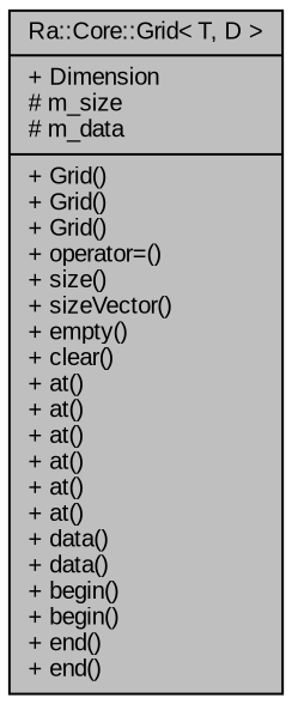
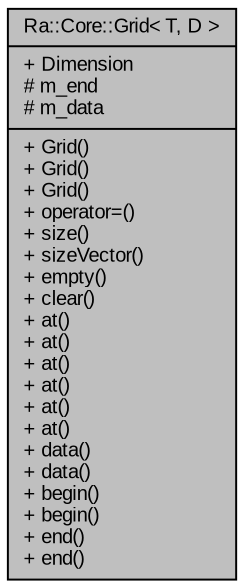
  digraph {
    fontname="Liberation Sans"
-   n1 [color=black fillcolor=grey75 fontcolor=black fontname="Liberation Sans" fontsize=10 height=0.2 label="{Ra::Core::Grid\< T, D \>\n|+ Dimension\l# m_size\l# m_data\l|+ Grid()\l+ Grid()\l+ Grid()\l+ operator=()\l+ size()\l+ sizeVector()\l+ empty()\l+ clear()\l+ at()\l+ at()\l+ at()\l+ at()\l+ at()\l+ at()\l+ data()\l+ data()\l+ begin()\l+ begin()\l+ end()\l+ end()\l}" shape=record style=filled width=0.4]
+   n1 [color=black fillcolor=grey75 fontcolor=black fontname="Liberation Sans" fontsize=10 height=0.2 label="{Ra::Core::Grid\< T, D \>\n|+ Dimension\l# m_end\l# m_data\l|+ Grid()\l+ Grid()\l+ Grid()\l+ operator=()\l+ size()\l+ sizeVector()\l+ empty()\l+ clear()\l+ at()\l+ at()\l+ at()\l+ at()\l+ at()\l+ at()\l+ data()\l+ data()\l+ begin()\l+ begin()\l+ end()\l+ end()\l}" shape=record style=filled width=0.4]
  }
